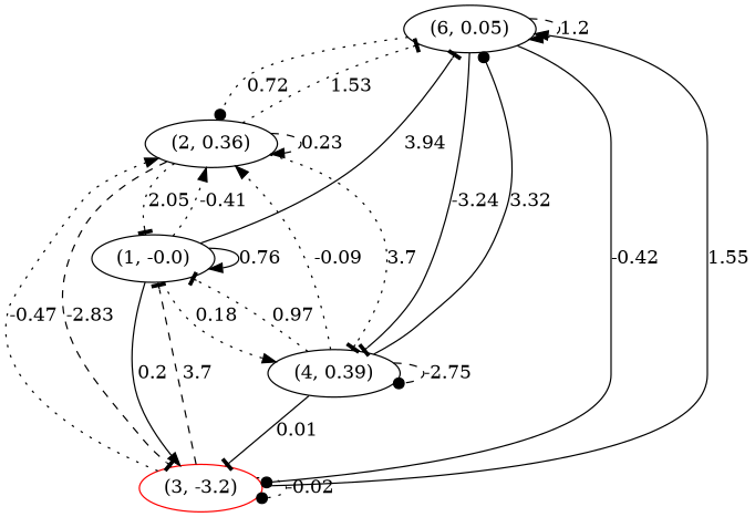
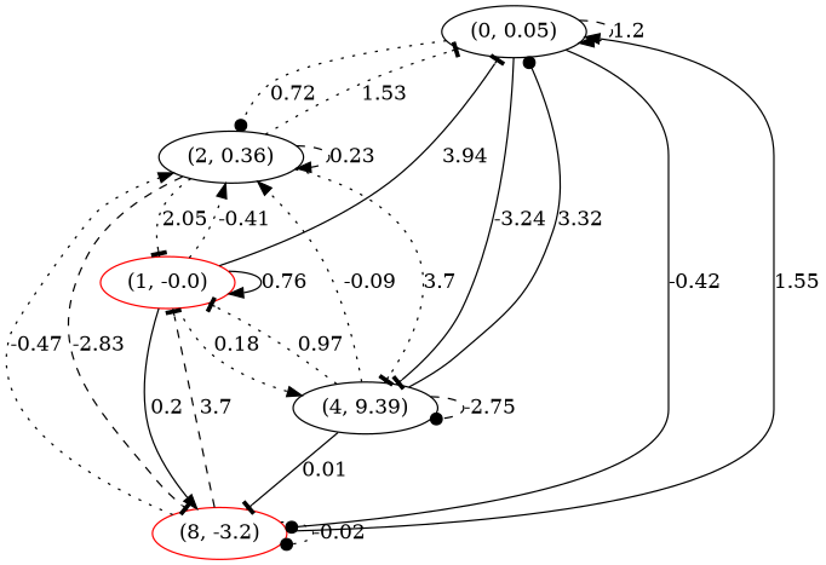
  digraph {
    node [color=black]
    edge [arrowhead=normal style=dotted]
-   n1 [label="(6, 0.05)"]
+   n1 [label="(0, 0.05)"]
    n2 [label="(2, 0.36)"]
-   n3 [color=red label="(3, -3.2)"]
-   n4 [label="(4, 0.39)"]
-   n5 [label="(1, -0.0)"]
+   n3 [color=red label="(8, -3.2)"]
+   n4 [label="(4, 9.39)"]
+   n5 [color=red label="(1, -0.0)"]
    n1 -> n1 [label=1.2 style=dashed]
    n1 -> n2 [arrowhead=dot label=0.72]
    n1 -> n3 [arrowhead=dot label=-0.42 style=solid]
    n1 -> n4 [arrowhead=tee label=-3.24 style=solid]
    n2 -> n1 [arrowhead=tee label=1.53]
    n2 -> n2 [label=0.23 style=dashed]
    n2 -> n3 [arrowhead=tee label=-2.83 style=dashed]
    n2 -> n4 [arrowhead=tee label=3.7]
    n2 -> n5 [arrowhead=tee label=2.05]
    n3 -> n1 [label=1.55 style=solid]
    n3 -> n2 [label=-0.47]
    n3 -> n3 [arrowhead=dot label=-0.02]
    n3 -> n5 [arrowhead=tee label=3.7 style=dashed]
    n4 -> n1 [arrowhead=dot label=3.32 style=solid]
    n4 -> n2 [label=-0.09]
    n4 -> n3 [arrowhead=tee label=0.01 style=solid]
    n4 -> n4 [arrowhead=dot label=-2.75 style=dashed]
    n4 -> n5 [arrowhead=tee label=0.97]
    n5 -> n1 [arrowhead=tee label=3.94 style=solid]
    n5 -> n2 [label=-0.41]
    n5 -> n3 [label=0.2 style=solid]
    n5 -> n4 [label=0.18]
    n5 -> n5 [label=0.76 style=solid]
  }
